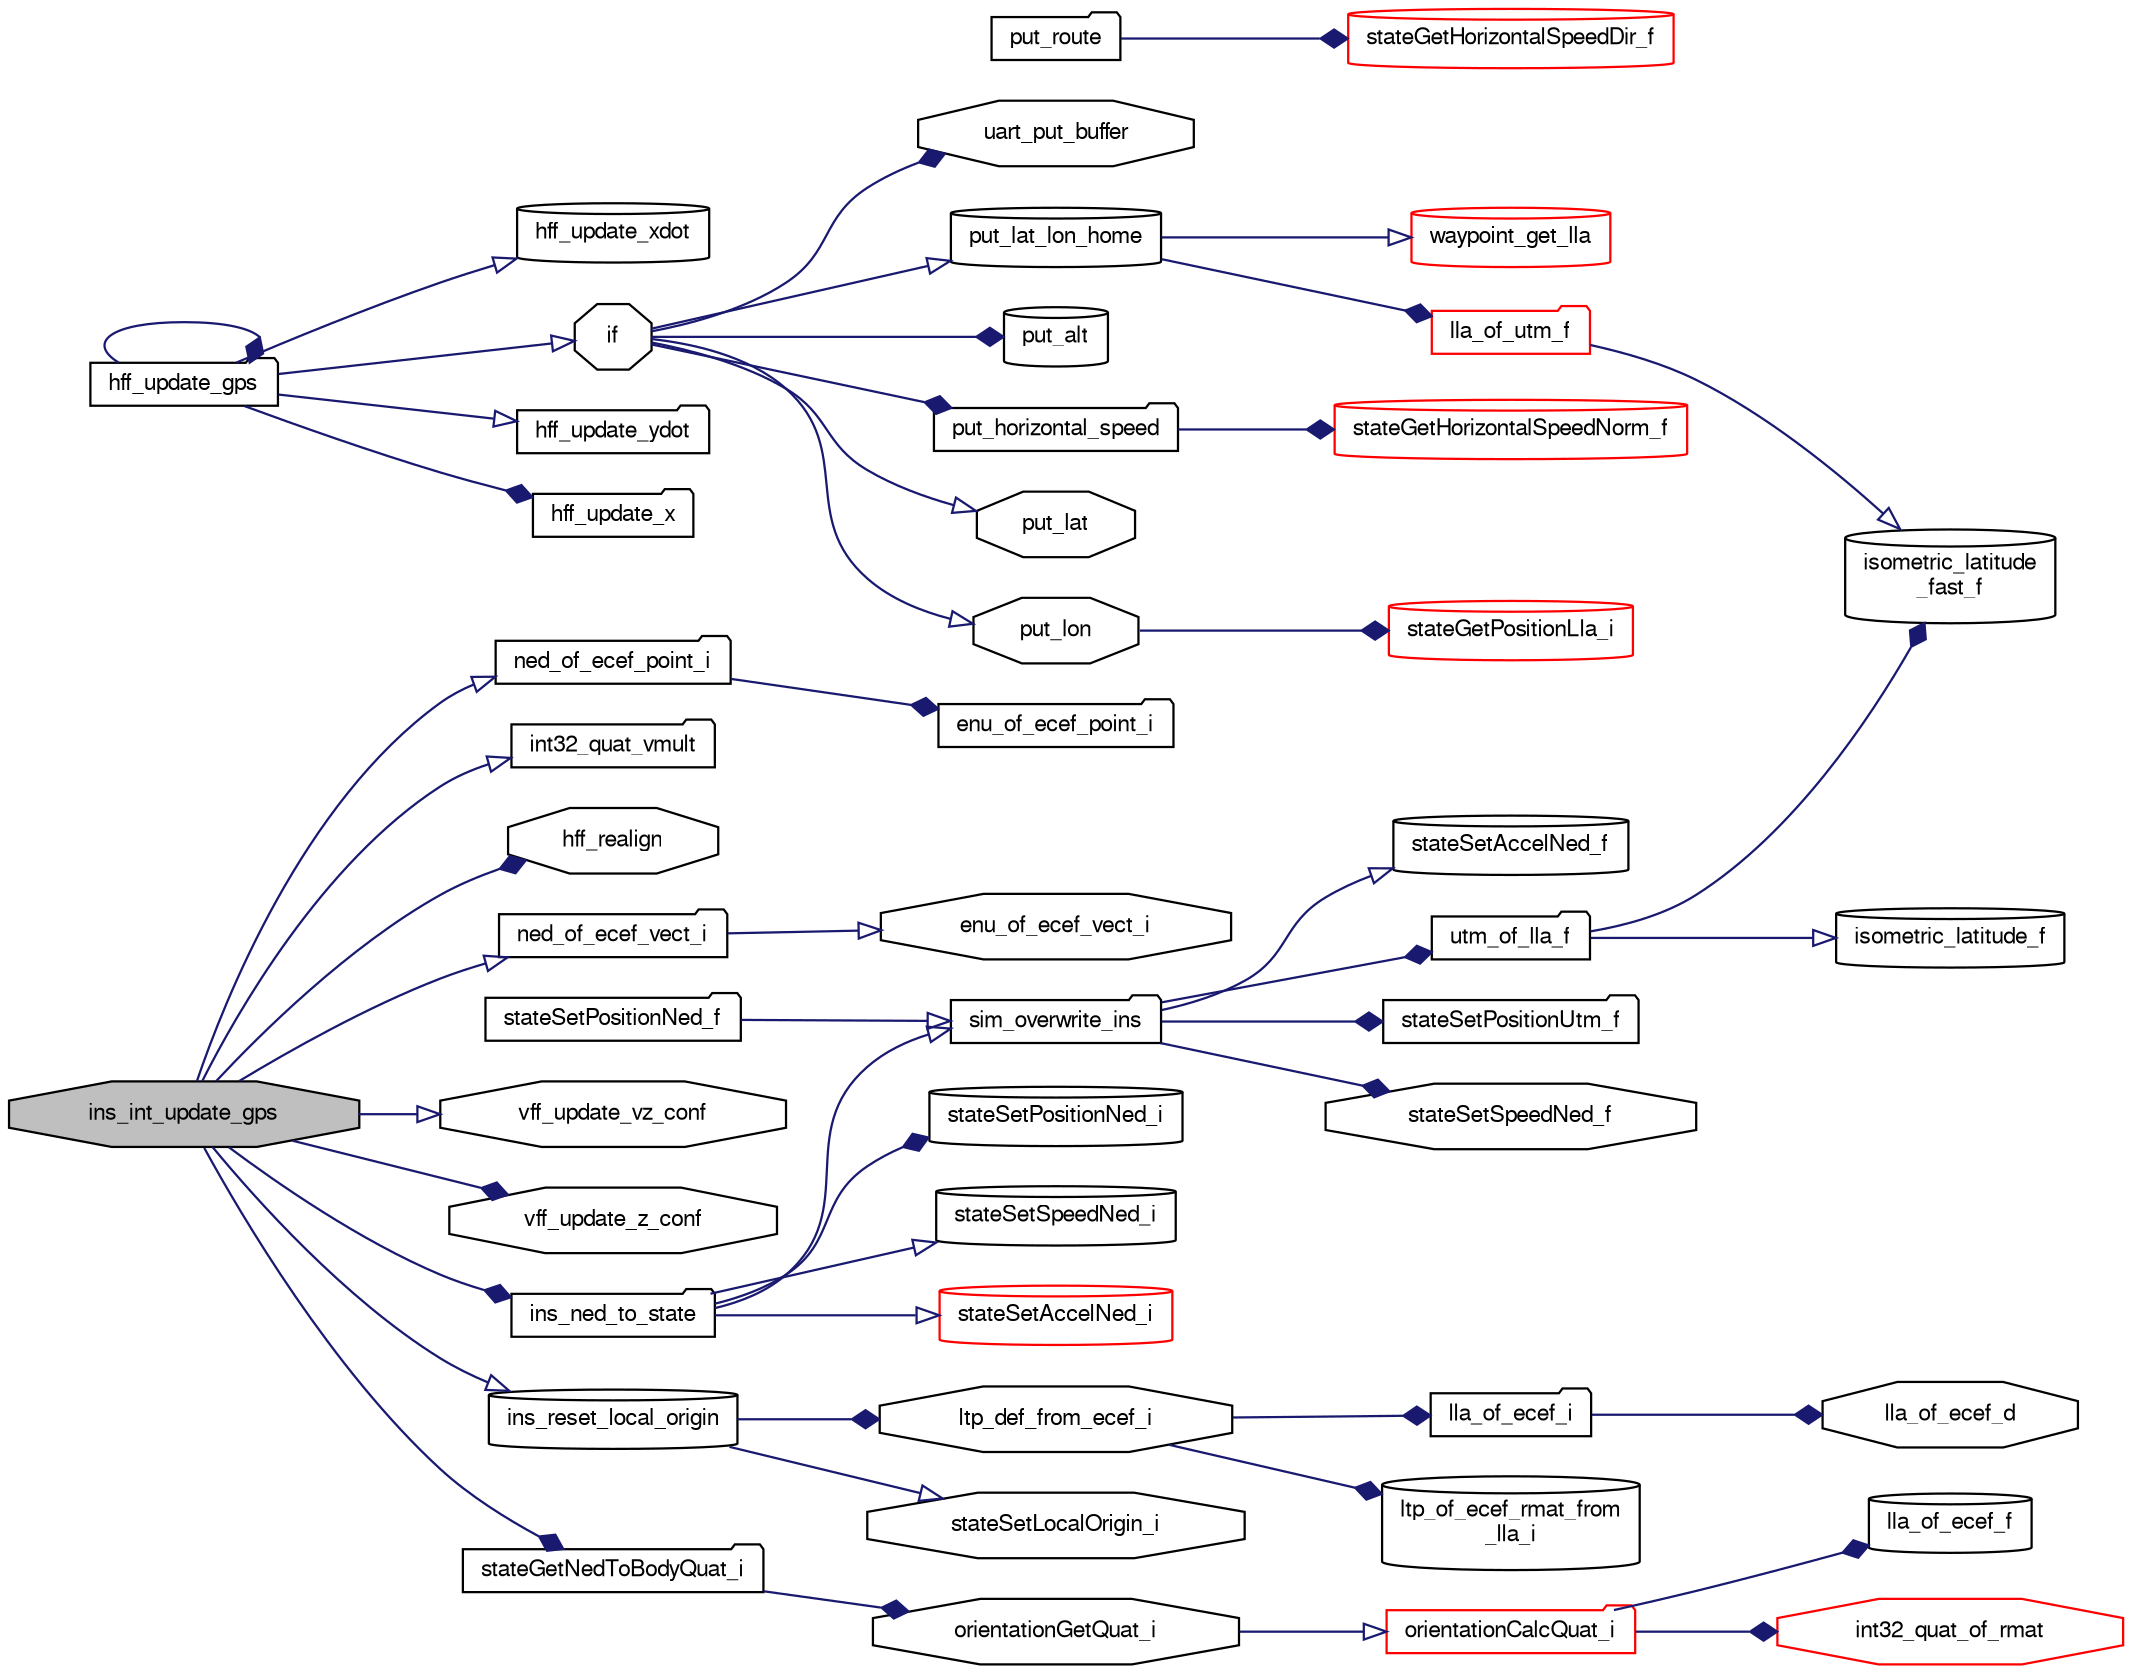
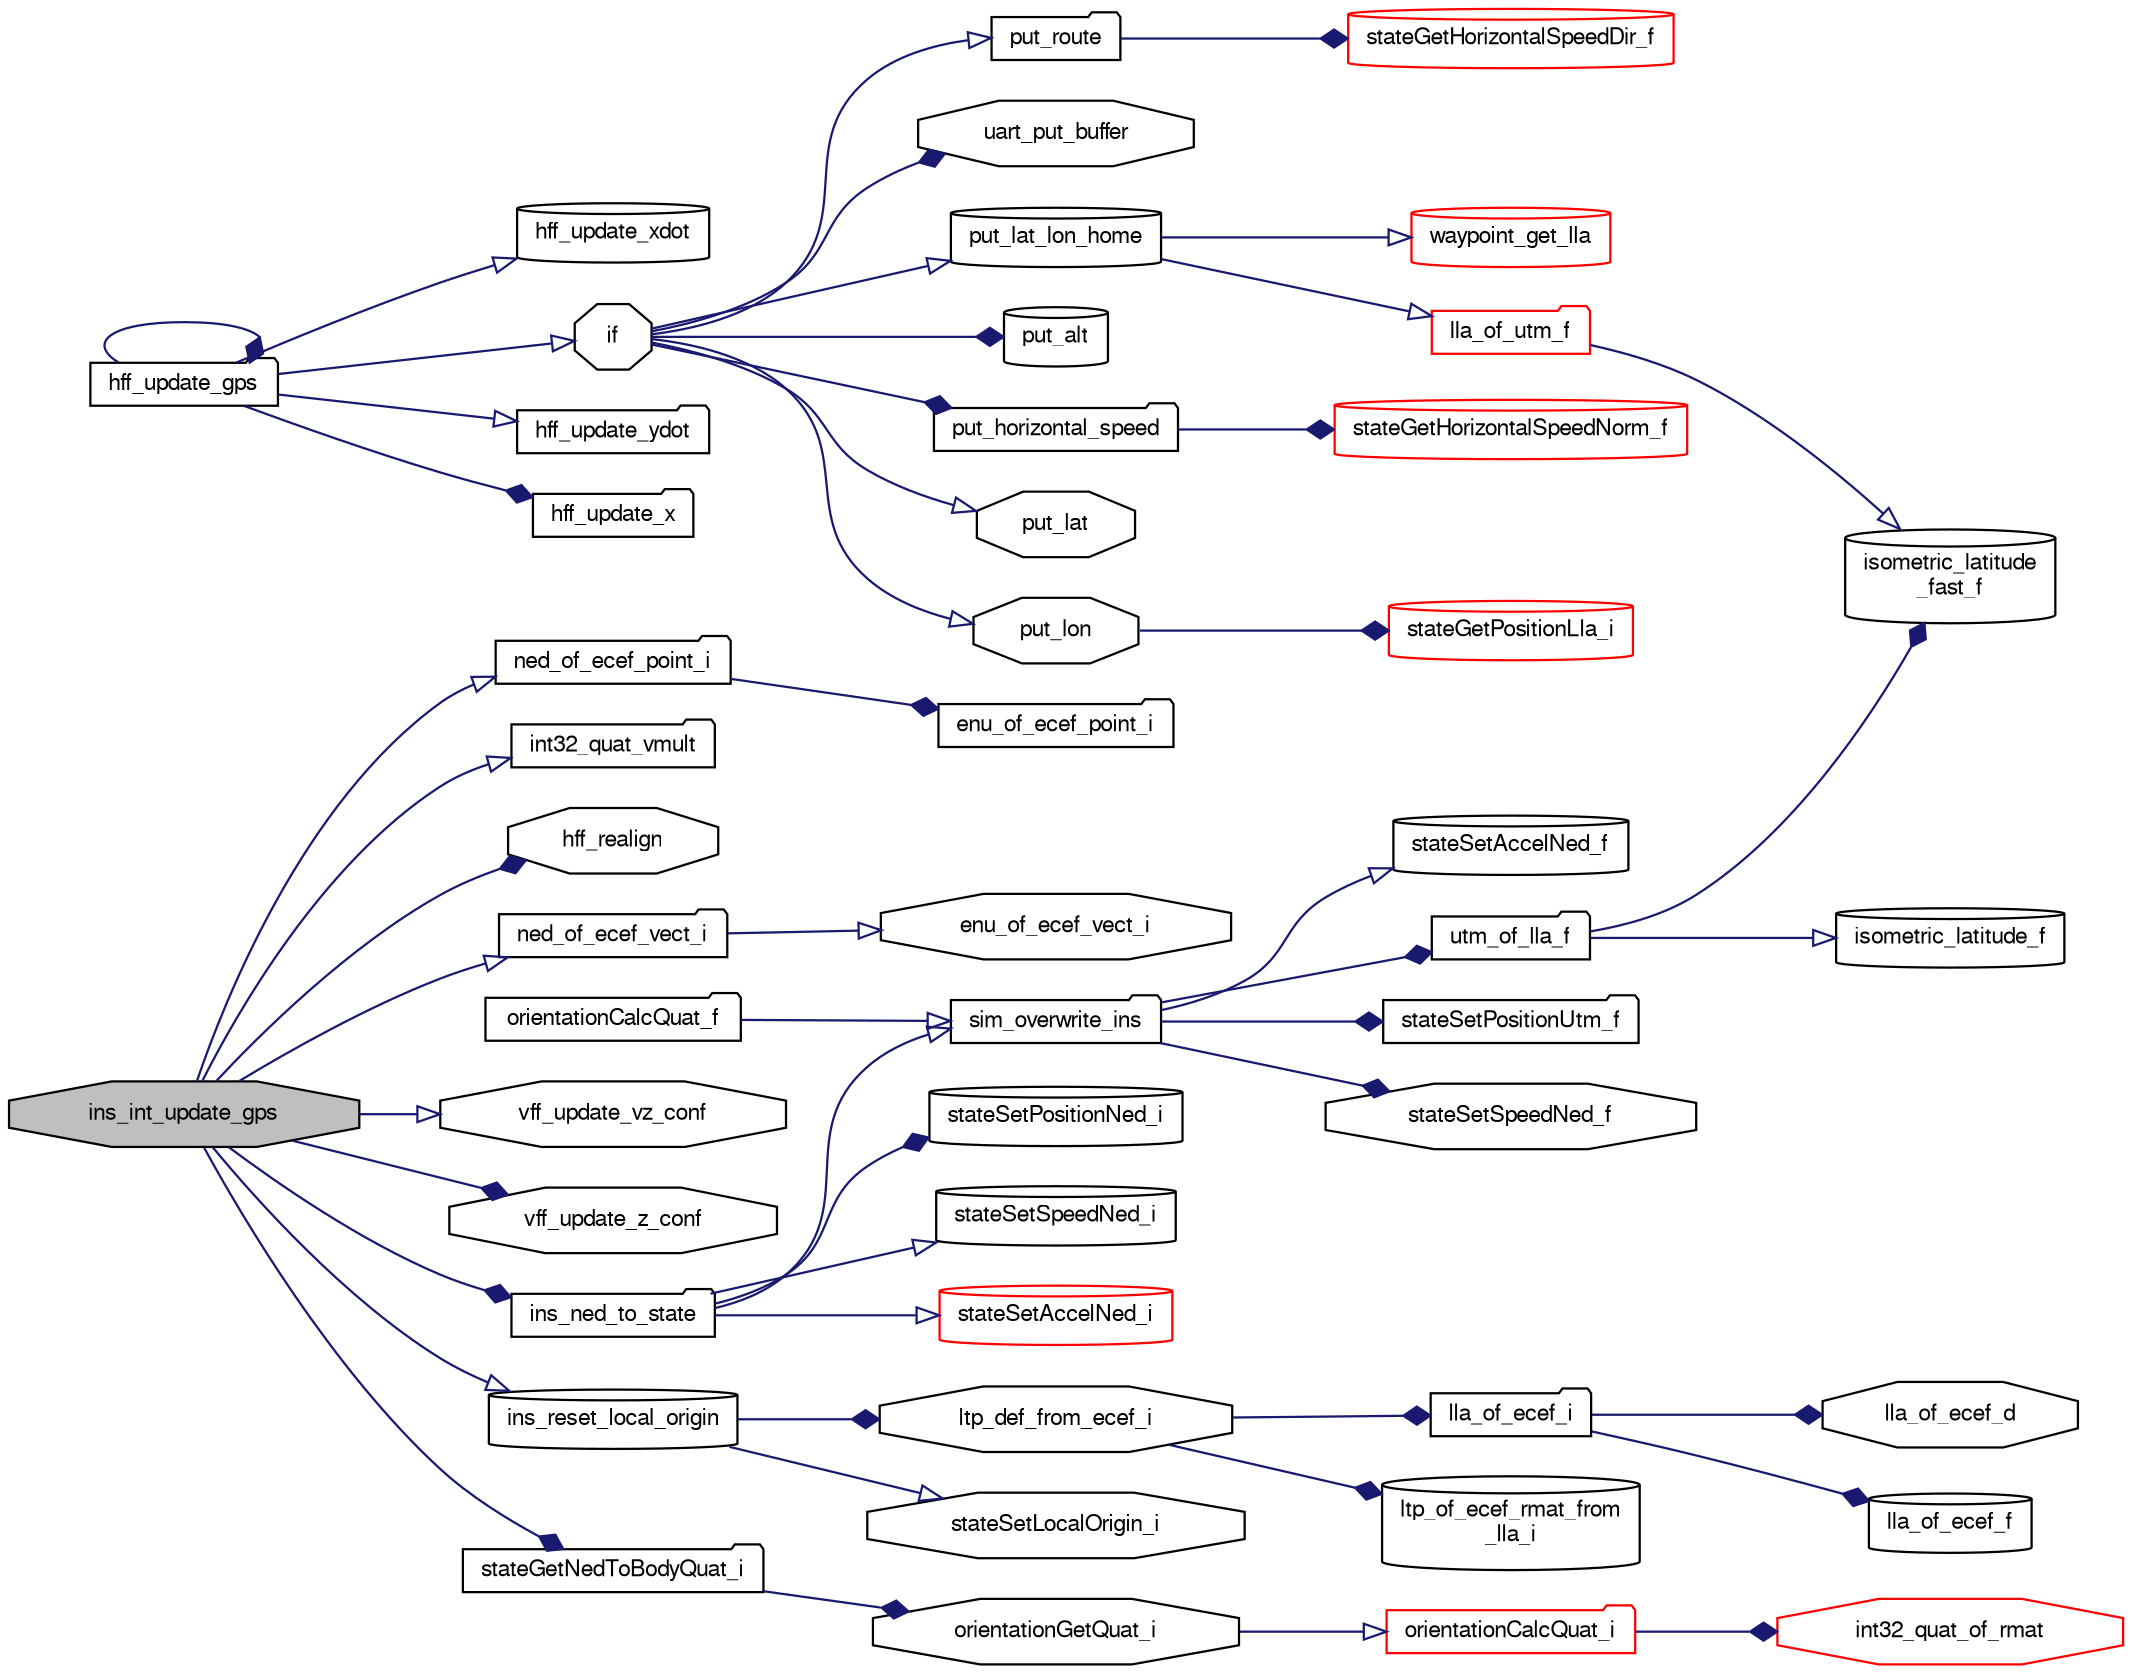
  digraph {
    rankdir=LR
    node [color=black fillcolor=white fontname=FreeSans fontsize=10 shape=folder style=filled]
    edge [arrowhead=diamond color=midnightblue fontname=FreeSans fontsize=10 labelfontname=FreeSans labelfontsize=10 style=solid]
    n1 [fillcolor=grey75 fontcolor=black height=0.2 label=ins_int_update_gps shape=octagon width=0.4]
    n2 [height=0.2 label=hff_realign shape=octagon width=0.4]
    n3 [height=0.2 label=ins_ned_to_state width=0.4]
    n4 [height=0.2 label=ins_reset_local_origin shape=cylinder width=0.4]
    n5 [height=0.2 label=int32_quat_vmult width=0.4]
    n6 [height=0.2 label=ned_of_ecef_point_i width=0.4]
    n7 [height=0.2 label=ned_of_ecef_vect_i width=0.4]
    n8 [height=0.2 label=stateGetNedToBodyQuat_i width=0.4]
    n9 [height=0.2 label=vff_update_vz_conf shape=octagon width=0.4]
    n10 [height=0.2 label=vff_update_z_conf shape=octagon width=0.4]
    n11 [height=0.2 label=hff_update_gps width=0.4]
    n12 [height=0.2 label=hff_update_x width=0.4]
    n13 [height=0.2 label=hff_update_xdot shape=cylinder width=0.4]
    n14 [height=0.2 label=hff_update_ydot width=0.4]
    n15 [height=0.2 label=if shape=octagon width=0.4]
    n16 [height=0.2 label=sim_overwrite_ins width=0.4]
    n17 [color=red height=0.2 label=stateSetAccelNed_i shape=cylinder width=0.4]
    n18 [height=0.2 label=stateSetPositionNed_i shape=cylinder width=0.4]
    n19 [height=0.2 label=stateSetSpeedNed_i shape=cylinder width=0.4]
    n20 [height=0.2 label=ltp_def_from_ecef_i shape=octagon width=0.4]
    n21 [height=0.2 label=stateSetLocalOrigin_i shape=octagon width=0.4]
    n22 [height=0.2 label=enu_of_ecef_point_i width=0.4]
    n23 [height=0.2 label=enu_of_ecef_vect_i shape=octagon width=0.4]
    n24 [height=0.2 label=orientationGetQuat_i shape=octagon width=0.4]
    n25 [height=0.2 label=put_alt shape=cylinder width=0.4]
    n26 [height=0.2 label=put_horizontal_speed width=0.4]
    n27 [height=0.2 label=put_lat shape=octagon width=0.4]
    n28 [height=0.2 label=put_lat_lon_home shape=cylinder width=0.4]
    n29 [height=0.2 label=put_lon shape=octagon width=0.4]
    n30 [height=0.2 label=put_route width=0.4]
    n31 [height=0.2 label=uart_put_buffer shape=octagon width=0.4]
    n32 [color=red height=0.2 label=stateGetHorizontalSpeedNorm_f shape=cylinder width=0.4]
    n33 [color=red height=0.2 label=lla_of_utm_f width=0.4]
    n34 [color=red height=0.2 label=waypoint_get_lla shape=cylinder width=0.4]
    n35 [color=red height=0.2 label=stateGetPositionLla_i shape=cylinder width=0.4]
    n36 [color=red height=0.2 label=stateGetHorizontalSpeedDir_f shape=cylinder width=0.4]
    n37 [height=0.2 label="isometric_latitude\l_fast_f" shape=cylinder width=0.4]
    n38 [height=0.2 label=utm_of_lla_f width=0.4]
    n39 [height=0.2 label=stateSetPositionUtm_f width=0.4]
    n40 [height=0.2 label=stateSetSpeedNed_f shape=octagon width=0.4]
    n41 [height=0.2 label=stateSetAccelNed_f shape=cylinder width=0.4]
-   n42 [height=0.2 label=stateSetPositionNed_f width=0.4]
+   n42 [height=0.2 label=orientationCalcQuat_f width=0.4]
    n43 [height=0.2 label=isometric_latitude_f shape=cylinder width=0.4]
    n44 [height=0.2 label=lla_of_ecef_i width=0.4]
    n45 [height=0.2 label="ltp_of_ecef_rmat_from\l_lla_i" shape=cylinder width=0.4]
    n46 [height=0.2 label=lla_of_ecef_f shape=cylinder width=0.4]
    n47 [height=0.2 label=lla_of_ecef_d shape=octagon width=0.4]
    n48 [color=red height=0.2 label=orientationCalcQuat_i width=0.4]
    n49 [color=red height=0.2 label=int32_quat_of_rmat shape=octagon width=0.4]
    n1 -> n2
    n1 -> n3
    n1 -> n4 [arrowhead=onormal]
    n1 -> n5 [arrowhead=onormal]
    n1 -> n6 [arrowhead=onormal]
    n1 -> n7 [arrowhead=onormal]
    n1 -> n8
    n1 -> n9 [arrowhead=onormal]
    n1 -> n10
    n3 -> n16 [arrowhead=onormal]
    n3 -> n17 [arrowhead=onormal]
    n3 -> n18
    n3 -> n19 [arrowhead=onormal]
    n4 -> n20
    n4 -> n21 [arrowhead=onormal]
    n6 -> n22
    n7 -> n23 [arrowhead=onormal]
    n8 -> n24
    n11 -> n11
    n11 -> n12
    n11 -> n13 [arrowhead=onormal]
    n11 -> n14 [arrowhead=onormal]
    n11 -> n15 [arrowhead=onormal]
    n15 -> n25
    n15 -> n26
    n15 -> n27 [arrowhead=onormal]
    n15 -> n28 [arrowhead=onormal]
    n15 -> n29 [arrowhead=onormal]
+   n15 -> n30 [arrowhead=onormal]
    n15 -> n31
    n16 -> n38
    n16 -> n39
    n16 -> n40
    n16 -> n41 [arrowhead=onormal]
    n20 -> n44
    n20 -> n45
    n24 -> n48 [arrowhead=onormal]
    n26 -> n32
-   n28 -> n33
+   n28 -> n33 [arrowhead=onormal]
    n28 -> n34 [arrowhead=onormal]
    n29 -> n35
    n30 -> n36
    n33 -> n37 [arrowhead=onormal]
    n38 -> n37
    n38 -> n43 [arrowhead=onormal]
    n42 -> n16 [arrowhead=onormal]
-   n48 -> n46
+   n44 -> n46
    n44 -> n47
    n48 -> n49
  }
